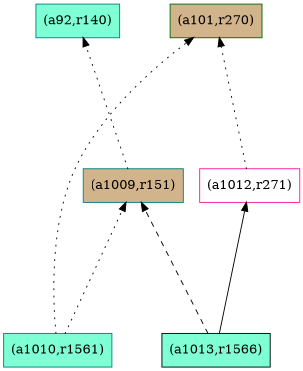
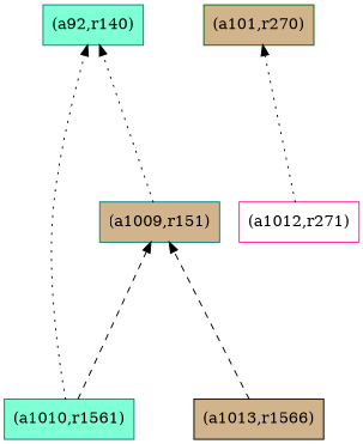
  digraph {
    rankdir=BT
    ranksep=2.0
    node [color=teal fillcolor=aquamarine shape=record style=filled]
    edge [style=dotted]
    n1 [fillcolor=tan label="{(a1009,r151)}"]
    n2 [label="{(a92,r140)}"]
    n3 [color=darkgreen fillcolor=tan label="{(a101,r270)}"]
    n4 [color=deeppink fillcolor=white label="{(a1012,r271)}"]
-   n5 [color=black label="{(a1013,r1566)}"]
+   n5 [color=black fillcolor=tan label="{(a1013,r1566)}"]
    n6 [label="{(a1010,r1561)}"]
    n1 -> n2
    n4 -> n3
    n5 -> n1 [style=dashed]
-   n5 -> n4 [style=solid]
-   n6 -> n1
-   n6 -> n3
+   n6 -> n1 [style=dashed]
+   n6 -> n2
  }
